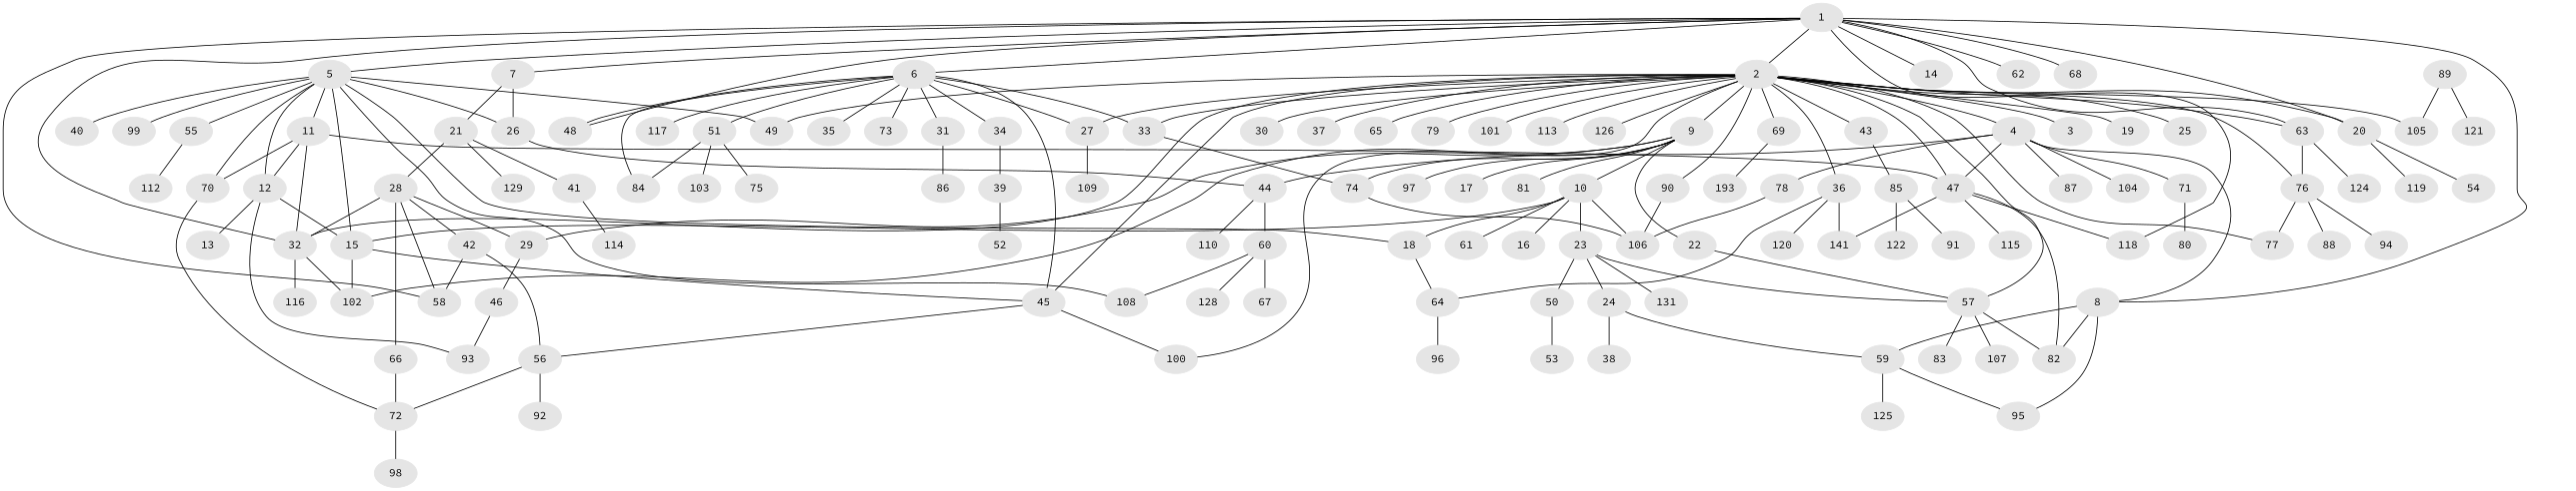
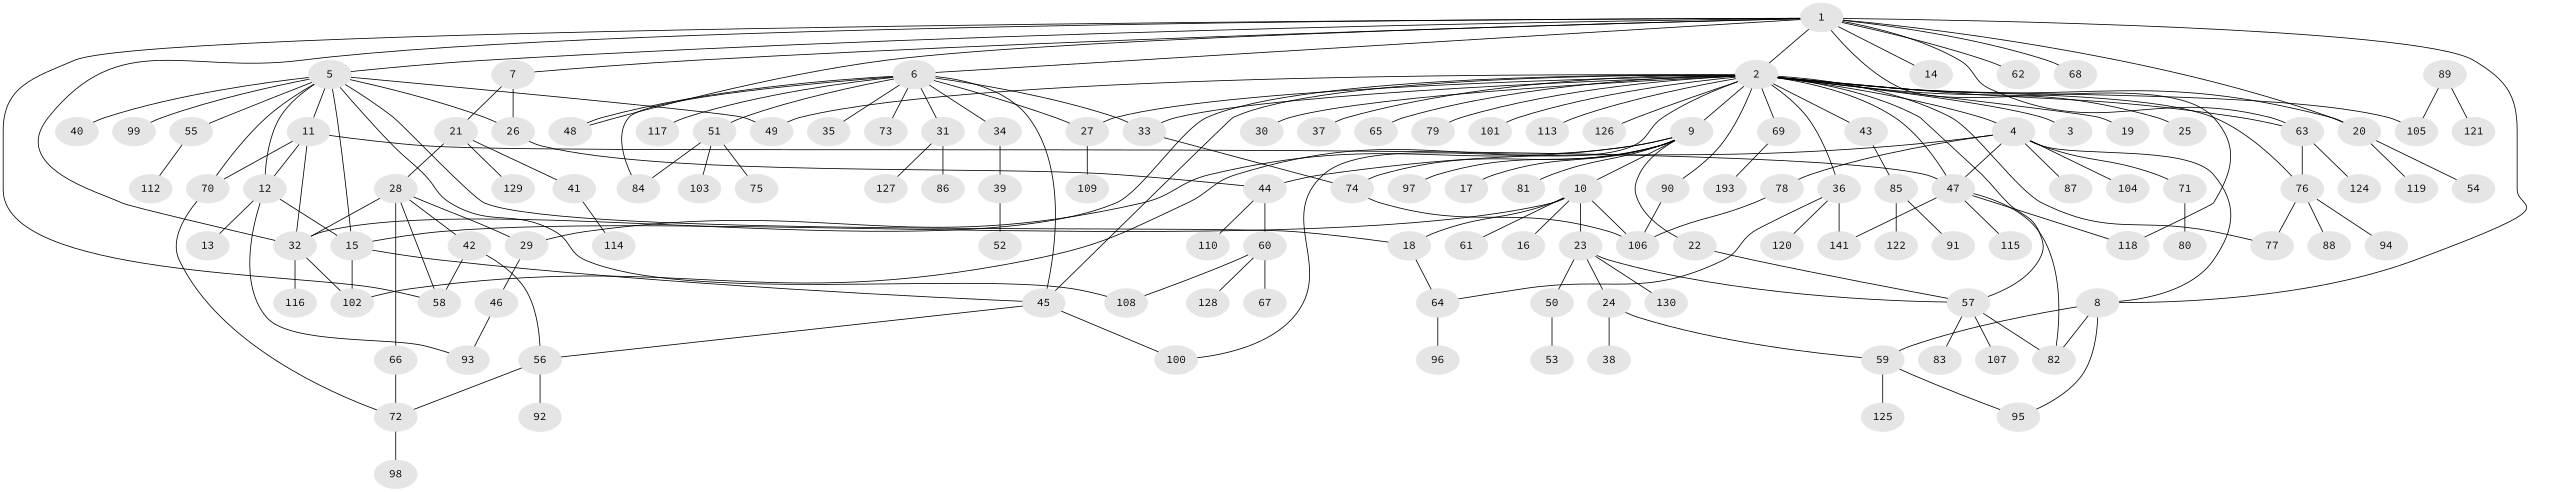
  graph {
    fontname="Source Code Pro"
    node [color=gray90 fontname="Source Code Pro" style=filled]
    edge [fontname="Source Code Pro"]
    1
    2
    5
    6
    7
    8
    14
    20
    32
    48
    58
    62
    63
    68
    118
    3
    4
    9
    19
    25
    27
    30
    33
    36
    37
    43
    45
    47
    49
    57
    65
    69
    76
    77
    79
    90
    100
    101
    105
    113
    126
    11
    12
    15
    18
    26
    40
    55
    70
    99
    108
    31
    34
    35
    51
    73
    84
    117
    21
    59
    82
    95
    54
    119
    102
    116
    124
    44
    71
    78
    87
    104
    10
    17
    22
    29
    74
    81
    97
    109
    64
    n82 [label=141]
    120
    85
    56
    115
    83
    107
    n89 [label=193]
    88
    94
    106
    60
    110
    80
    13
    93
    112
    72
    86
+   127
    39
    75
    103
    28
    41
    129
    125
    16
    23
    61
    46
    24
    50
-   130 [label=131]
+   130
    89
    121
    96
    42
    66
    114
    38
    53
    52
    92
    91
    122
    67
    128
    98
    1 -- 2
    1 -- 5
    1 -- 6
    1 -- 7
    1 -- 8
    1 -- 14
    1 -- 20
    1 -- 32
    1 -- 48
    1 -- 58
    1 -- 62
    1 -- 63
    1 -- 68
    1 -- 118
    2 -- 20
    2 -- 32
    2 -- 63
    2 -- 3
    2 -- 4
    2 -- 9
    2 -- 19
    2 -- 25
    2 -- 27
    2 -- 30
    2 -- 33
    2 -- 36
    2 -- 37
    2 -- 43
    2 -- 45
    2 -- 47
    2 -- 49
    2 -- 57
    2 -- 65
    2 -- 69
    2 -- 76
    2 -- 77
    2 -- 79
    2 -- 90
    2 -- 100
    2 -- 101
    2 -- 105
    2 -- 113
    2 -- 126
    5 -- 49
    5 -- 11
    5 -- 12
    5 -- 15
    5 -- 18
    5 -- 26
    5 -- 40
    5 -- 55
    5 -- 70
    5 -- 99
    5 -- 108
    6 -- 48
    6 -- 27
    6 -- 33
    6 -- 45
    6 -- 31
    6 -- 34
    6 -- 35
    6 -- 51
    6 -- 73
    6 -- 84
    6 -- 117
    7 -- 26
    7 -- 21
    8 -- 59
    8 -- 82
    8 -- 95
    20 -- 54
    20 -- 119
    32 -- 102
    32 -- 116
    63 -- 76
    63 -- 124
    4 -- 8
    4 -- 47
    4 -- 44
    4 -- 71
    4 -- 78
    4 -- 87
    4 -- 104
    9 -- 102
    9 -- 10
    9 -- 17
    9 -- 22
    9 -- 29
    9 -- 74
    9 -- 81
    9 -- 97
    27 -- 109
    33 -- 74
    36 -- 64
    36 -- n82
    36 -- 120
    43 -- 85
    45 -- 100
    45 -- 56
    47 -- 118
    47 -- 82
    47 -- n82
    47 -- 115
    57 -- 82
    57 -- 83
    57 -- 107
    69 -- n89
    76 -- 77
    76 -- 88
    76 -- 94
    90 -- 106
    11 -- 32
    11 -- 47
    11 -- 12
    11 -- 70
    12 -- 15
    12 -- 13
    12 -- 93
    15 -- 45
    15 -- 102
    18 -- 64
    26 -- 44
    55 -- 112
    70 -- 72
    31 -- 86
+   31 -- 127
    34 -- 39
    51 -- 84
    51 -- 75
    51 -- 103
    21 -- 28
    21 -- 41
    21 -- 129
    59 -- 95
    59 -- 125
    44 -- 60
    44 -- 110
    71 -- 80
    78 -- 106
    10 -- 15
    10 -- 18
    10 -- 106
    10 -- 16
    10 -- 23
    10 -- 61
    22 -- 57
    29 -- 46
    74 -- 106
    64 -- 96
    85 -- 91
    85 -- 122
    56 -- 72
    56 -- 92
    60 -- 108
    60 -- 67
    60 -- 128
    72 -- 98
    39 -- 52
    28 -- 32
    28 -- 58
    28 -- 29
    28 -- 42
    28 -- 66
    41 -- 114
    23 -- 57
    23 -- 24
    23 -- 50
    23 -- 130
    46 -- 93
    24 -- 59
    24 -- 38
    50 -- 53
    89 -- 105
    89 -- 121
    42 -- 58
    42 -- 56
    66 -- 72
  }
